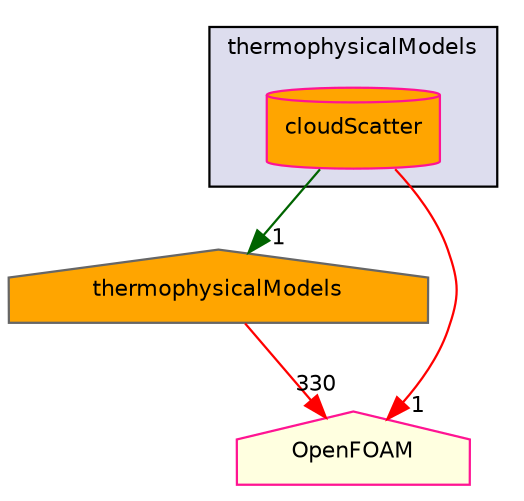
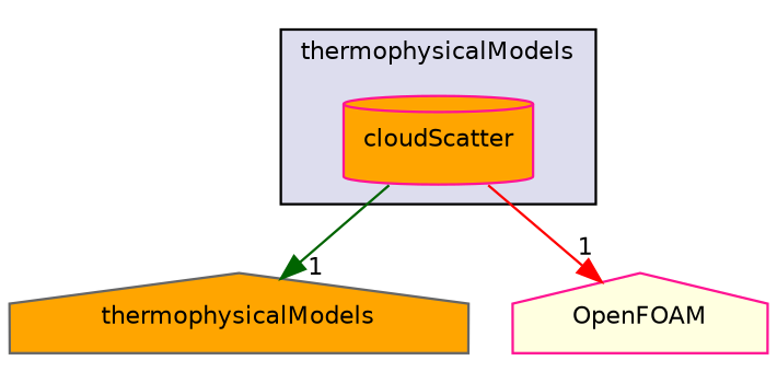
  digraph {
    compound=true
    node [color=deeppink fillcolor=orange fontname=Helvetica fontsize=10 shape=house style=filled]
    edge [color=red headlabel=1 labeldistance=1.5 labelfontname=Helvetica labelfontsize=10]
    n1 [label=cloudScatter pencolor=black shape=cylinder]
    n2 [color=gray40 label=thermophysicalModels]
    n3 [fillcolor=lightyellow label=OpenFOAM]
    subgraph cluster_1 {
      bgcolor="#ddddee"
      fontname=Helvetica
      fontsize=10
      label=thermophysicalModels
      pencolor=black
      n1
    }
    n1 -> n2 [color=darkgreen]
    n1 -> n3
-   n2 -> n3 [headlabel=330]
  }
